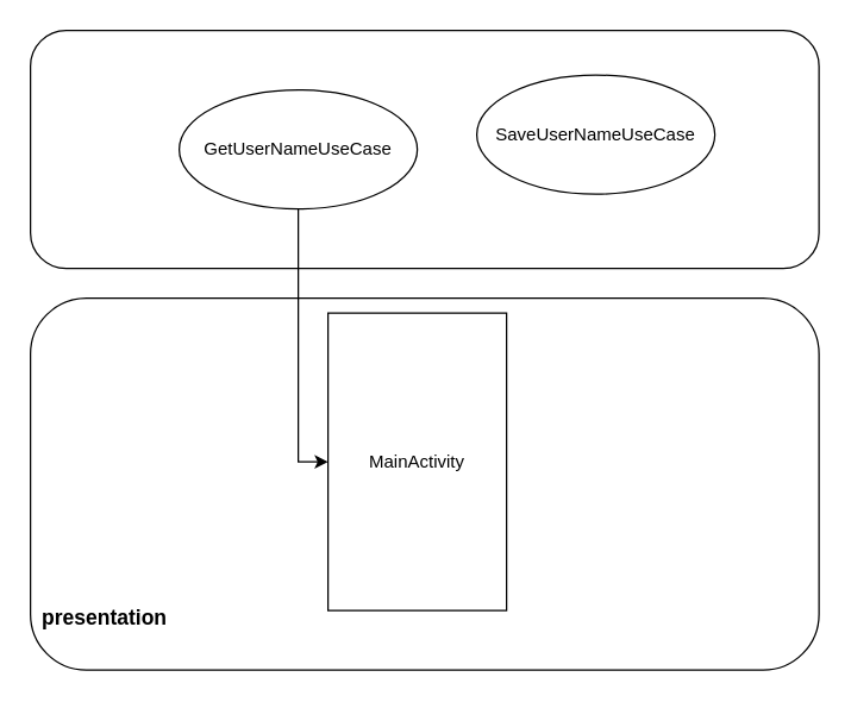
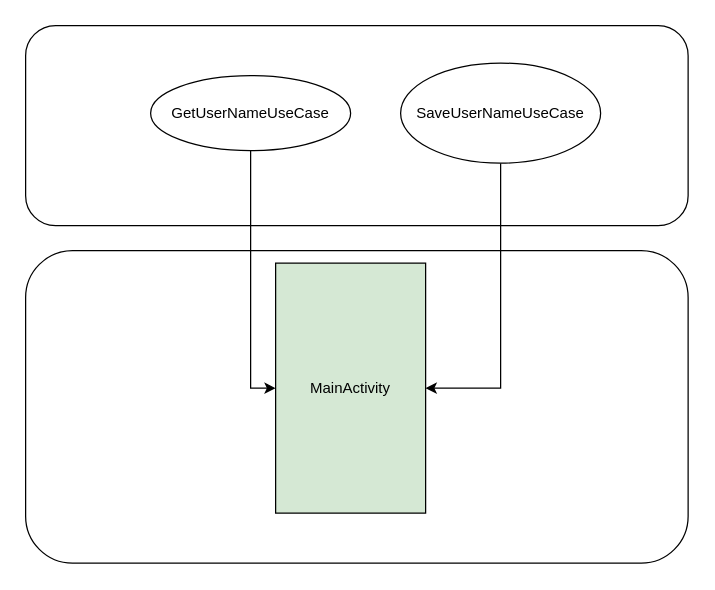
  <mxCell id="0" />
  <mxCell id="1" parent="0" />
  <mxCell id="2" value="" style="rounded=1;whiteSpace=wrap;html=1;align=center;labelPosition=center;verticalLabelPosition=middle;verticalAlign=middle;" vertex="1" parent="1"><mxGeometry x="20" y="200" width="530" height="250" as="geometry" /></mxCell>
  <mxCell id="3" value="" style="rounded=1;whiteSpace=wrap;html=1;align=center;labelPosition=center;verticalLabelPosition=middle;verticalAlign=middle;" vertex="1" parent="1"><mxGeometry x="20" y="20" width="530" height="160" as="geometry" /></mxCell>
  <mxCell id="4" style="edgeStyle=orthogonalEdgeStyle;rounded=0;orthogonalLoop=1;jettySize=auto;html=1;exitX=0.5;exitY=1;exitDx=0;exitDy=0;entryX=0;entryY=0.5;entryDx=0;entryDy=0;fontSize=14;" edge="1" parent="1" source="5" target="8"><mxGeometry relative="1" as="geometry" /></mxCell>
- <mxCell id="5" value="GetUserNameUseCase" style="ellipse;whiteSpace=wrap;html=1;" vertex="1" parent="1"><mxGeometry x="120" y="60" width="160" height="80" as="geometry" /></mxCell>
+ <mxCell id="5" value="GetUserNameUseCase" style="ellipse;whiteSpace=wrap;html=1;" vertex="1" parent="1"><mxGeometry x="120" y="60" width="160" height="60" as="geometry" /></mxCell>
+ <mxCell id="6" style="edgeStyle=orthogonalEdgeStyle;rounded=0;orthogonalLoop=1;jettySize=auto;html=1;exitX=0.5;exitY=1;exitDx=0;exitDy=0;entryX=1;entryY=0.5;entryDx=0;entryDy=0;fontSize=14;" edge="1" parent="1" source="7" target="8"><mxGeometry relative="1" as="geometry" /></mxCell>
  <mxCell id="7" value="SaveUserNameUseCase" style="ellipse;whiteSpace=wrap;html=1;" vertex="1" parent="1"><mxGeometry x="320" y="50" width="160" height="80" as="geometry" /></mxCell>
- <mxCell id="8" value="MainActivity" style="rounded=0;whiteSpace=wrap;html=1;" vertex="1" parent="1"><mxGeometry x="220" y="210" width="120" height="200" as="geometry" /></mxCell>
- <mxCell id="9" value="presentation" style="text;html=1;strokeColor=none;fillColor=none;align=center;verticalAlign=middle;whiteSpace=wrap;rounded=0;fontStyle=1;fontSize=14;" vertex="1" parent="1"><mxGeometry x="40" y="400" width="60" height="30" as="geometry" /></mxCell>
+ <mxCell id="8" value="MainActivity" style="rounded=0;whiteSpace=wrap;html=1;fillColor=#d5e8d4;" vertex="1" parent="1"><mxGeometry x="220" y="210" width="120" height="200" as="geometry" /></mxCell>
